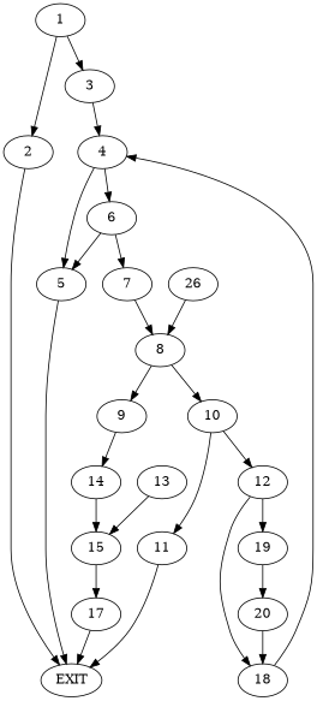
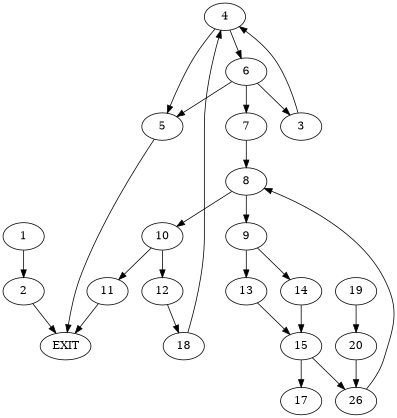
  digraph {
    1
    2
    3
    n4 [label=EXIT]
    4
    5
    6
    7
    8
    9
    10
    13
    14
    11
    12
    15
    18
    19
    20
    n20 [label=26]
    17
    1 -> 2
-   1 -> 3
+   6 -> 3
    2 -> n4
    3 -> 4
    4 -> 5
    4 -> 6
    5 -> n4
    6 -> 5
    6 -> 7
    7 -> 8
    8 -> 9
    8 -> 10
+   9 -> 13
    9 -> 14
    10 -> 11
    10 -> 12
    13 -> 15
    14 -> 15
    11 -> n4
    12 -> 18
-   12 -> 19
+   15 -> n20
    15 -> 17
    18 -> 4
    19 -> 20
-   20 -> 18
+   20 -> n20
    n20 -> 8
-   17 -> n4
  }
